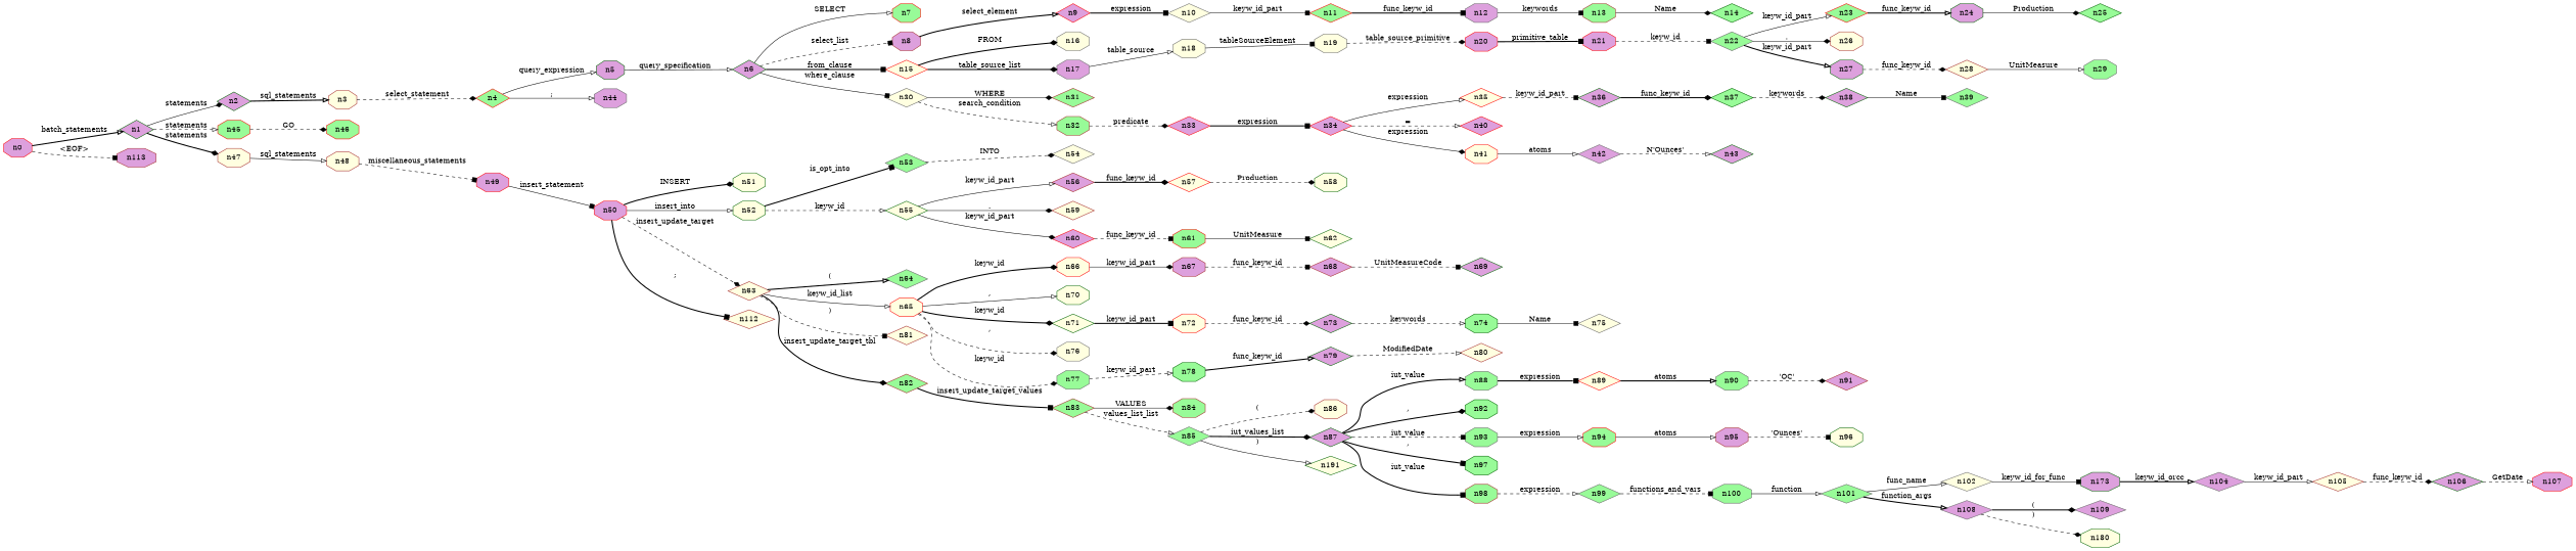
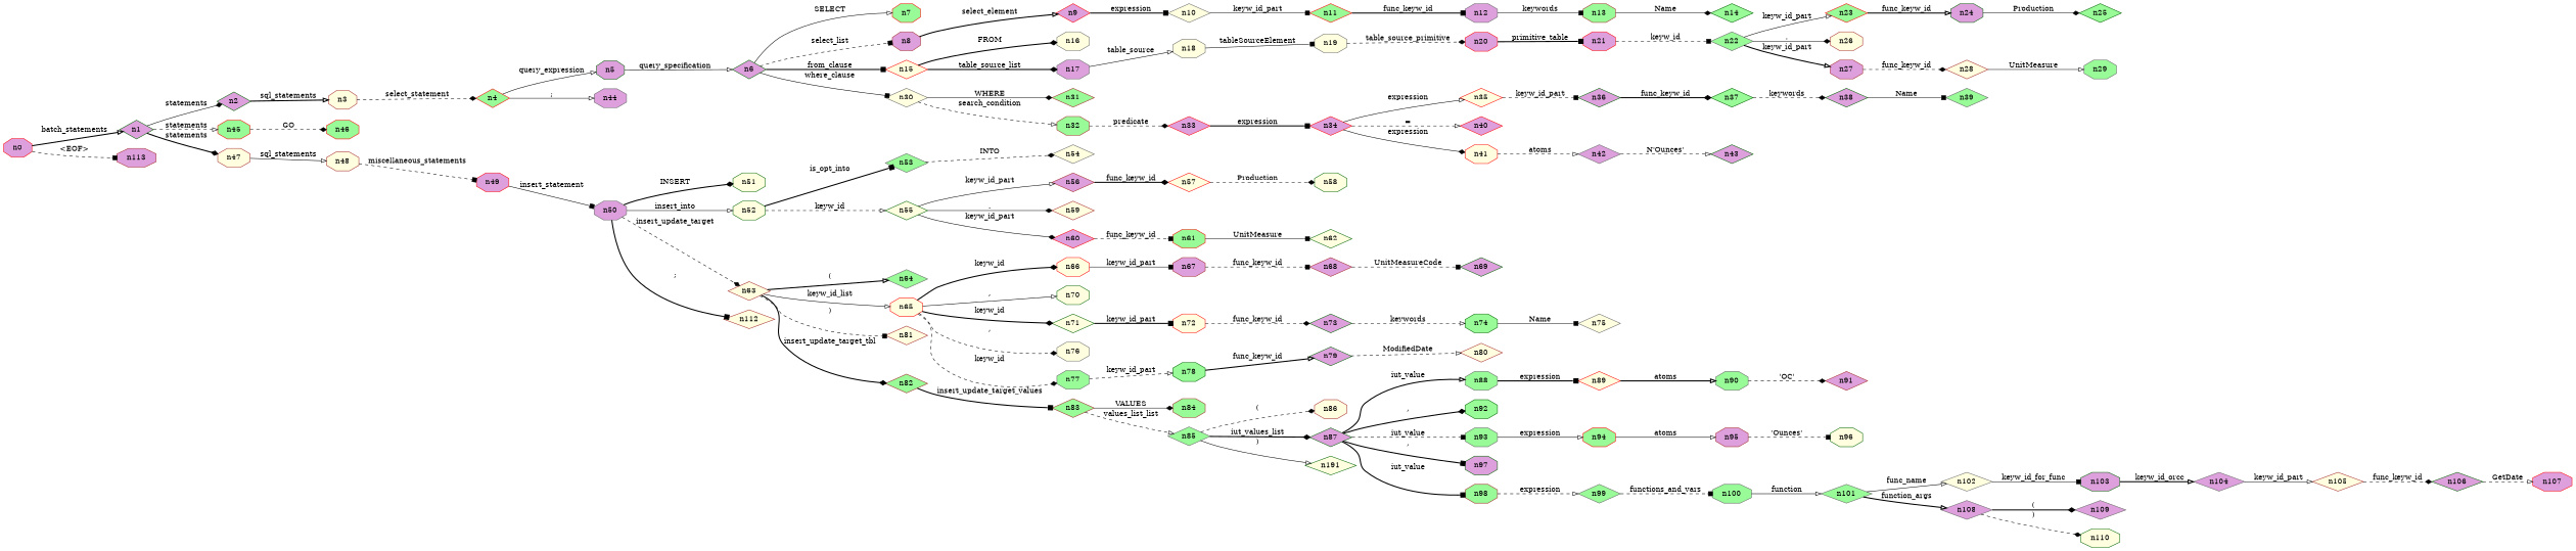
  digraph {
    rankdir=LR
    node [color=darkgreen fillcolor=plum shape=diamond style=filled]
    edge [arrowhead=onormal style=dashed]
    n0 [color=red shape=octagon]
    n1
    n113 [color=brown shape=octagon]
    n2
    n45 [color=red fillcolor=palegreen shape=octagon]
    n47 [color=brown fillcolor=lightyellow shape=octagon]
    n3 [color=brown fillcolor=lightyellow shape=octagon]
    n46 [color=red fillcolor=palegreen shape=octagon]
    n48 [color=brown fillcolor=lightyellow shape=octagon]
    n4 [color=red fillcolor=palegreen]
    n5 [shape=octagon]
    n44 [color=gray40 shape=octagon]
    n6
    n7 [color=red fillcolor=palegreen shape=octagon]
    n8 [color=brown shape=octagon]
    n15 [color=red fillcolor=lightyellow]
    n30 [color=gray40 fillcolor=lightyellow]
    n9 [color=red]
    n16 [color=gray40 fillcolor=lightyellow shape=octagon]
    n17 [color=gray40 shape=octagon]
    n31 [color=brown fillcolor=palegreen]
    n32 [color=brown fillcolor=palegreen shape=octagon]
    n10 [color=gray40 fillcolor=lightyellow]
    n11 [color=red fillcolor=palegreen]
    n12 [color=gray40 shape=octagon]
    n13 [color=brown fillcolor=palegreen shape=octagon]
    n14 [fillcolor=palegreen]
    n18 [color=gray40 fillcolor=lightyellow shape=octagon]
    n19 [color=gray40 fillcolor=lightyellow shape=octagon]
    n20 [color=red shape=octagon]
    n21 [color=red shape=octagon]
    n22 [color=gray40 fillcolor=palegreen]
    n23 [color=red fillcolor=palegreen]
    n26 [color=brown fillcolor=lightyellow shape=octagon]
-   n27 [shape=octagon]
+   n27 [color=brown shape=octagon]
    n24 [shape=octagon]
    n28 [color=brown fillcolor=lightyellow]
    n25 [fillcolor=palegreen]
    n29 [color=gray40 fillcolor=palegreen shape=octagon]
    n33 [color=red]
    n34 [color=red]
    n35 [color=red fillcolor=lightyellow]
    n40 [color=red]
    n41 [color=red fillcolor=lightyellow shape=octagon]
    n36
    n42 [color=gray40]
    n37 [fillcolor=palegreen]
    n38
    n39 [color=gray40 fillcolor=palegreen]
    n43
    n49 [color=red shape=octagon]
-   n50 [color=red shape=octagon]
+   n50 [color=gray40 shape=octagon]
    n51 [fillcolor=lightyellow shape=octagon]
    n52 [fillcolor=lightyellow shape=octagon]
    n63 [color=brown fillcolor=lightyellow]
    n112 [color=brown fillcolor=lightyellow]
    n53 [color=gray40 fillcolor=palegreen]
    n55 [fillcolor=lightyellow]
    n64 [color=gray40 fillcolor=palegreen]
    n65 [color=red fillcolor=lightyellow shape=octagon]
    n81 [color=brown fillcolor=lightyellow]
    n82 [color=brown fillcolor=palegreen]
    n54 [color=gray40 fillcolor=lightyellow]
    n56 [color=brown]
    n59 [color=brown fillcolor=lightyellow]
    n60 [color=red]
    n57 [color=red fillcolor=lightyellow]
    n61 [color=red fillcolor=palegreen shape=octagon]
    n58 [fillcolor=lightyellow shape=octagon]
    n62 [fillcolor=lightyellow]
    n66 [color=red fillcolor=lightyellow shape=octagon]
    n70 [fillcolor=lightyellow shape=octagon]
    n71 [fillcolor=lightyellow]
    n76 [color=gray40 fillcolor=lightyellow shape=octagon]
    n77 [color=gray40 fillcolor=palegreen shape=octagon]
    n83 [color=brown fillcolor=palegreen]
    n67 [color=brown shape=octagon]
    n72 [color=red fillcolor=lightyellow shape=octagon]
    n78 [fillcolor=palegreen shape=octagon]
    n68 [color=brown]
    n69
    n73
    n74 [fillcolor=palegreen shape=octagon]
    n75 [color=gray40 fillcolor=lightyellow]
    n79
    n80 [color=brown fillcolor=lightyellow]
    n84 [color=brown fillcolor=palegreen shape=octagon]
    n85 [color=gray40 fillcolor=palegreen]
    n86 [color=brown fillcolor=lightyellow shape=octagon]
    n87
    n111 [fillcolor=lightyellow label=n191]
    n88 [color=gray40 fillcolor=palegreen shape=octagon]
    n92 [fillcolor=palegreen shape=octagon]
    n93 [color=gray40 fillcolor=palegreen shape=octagon]
-   n97 [fillcolor=palegreen shape=octagon]
+   n97 [shape=octagon]
    n98 [color=brown fillcolor=palegreen shape=octagon]
    n89 [color=red fillcolor=lightyellow]
    n94 [color=red fillcolor=palegreen shape=octagon]
    n99 [color=gray40 fillcolor=palegreen]
    n90 [color=gray40 fillcolor=palegreen shape=octagon]
    n91 [color=brown]
    n95 [color=brown shape=octagon]
    n96 [fillcolor=lightyellow shape=octagon]
    n100 [color=gray40 fillcolor=palegreen shape=octagon]
    n101 [color=gray40 fillcolor=palegreen]
    n102 [color=gray40 fillcolor=lightyellow]
    n108 [color=gray40]
-   n103 [shape=octagon label=n173]
+   n103 [shape=octagon]
    n109 [color=gray40]
-   n110 [fillcolor=lightyellow shape=octagon label=n180]
+   n110 [fillcolor=lightyellow shape=octagon]
    n104 [color=gray40]
    n105 [color=brown fillcolor=lightyellow]
    n106
    n107 [color=red shape=octagon]
    n0 -> n1 [label=batch_statements style=bold]
    n0 -> n113 [arrowhead=box label="<EOF>"]
    n1 -> n2 [arrowhead=diamond label=statements style=solid]
    n1 -> n45 [label=statements]
    n1 -> n47 [arrowhead=diamond label=statements style=bold]
    n2 -> n3 [label=sql_statements style=bold]
    n45 -> n46 [arrowhead=diamond label=GO]
    n47 -> n48 [label=sql_statements style=solid]
    n3 -> n4 [arrowhead=diamond label=select_statement]
    n48 -> n49 [arrowhead=box label=miscellaneous_statements]
    n4 -> n5 [label=query_expression style=solid]
    n4 -> n44 [label=";" style=solid]
    n5 -> n6 [label=query_specification style=solid]
    n6 -> n7 [label=SELECT style=solid]
    n6 -> n8 [arrowhead=box label=select_list]
    n6 -> n15 [arrowhead=box label=from_clause style=bold]
    n6 -> n30 [arrowhead=box label=where_clause style=solid]
    n8 -> n9 [label=select_element style=bold]
    n15 -> n16 [arrowhead=diamond label=FROM style=bold]
    n15 -> n17 [arrowhead=diamond label=table_source_list style=bold]
    n30 -> n31 [arrowhead=diamond label=WHERE style=solid]
    n30 -> n32 [label=search_condition]
    n9 -> n10 [arrowhead=box label=expression style=bold]
    n17 -> n18 [label=table_source style=solid]
    n32 -> n33 [arrowhead=diamond label=predicate]
    n10 -> n11 [arrowhead=box label=keyw_id_part style=solid]
    n11 -> n12 [arrowhead=box label=func_keyw_id style=bold]
    n12 -> n13 [arrowhead=box label=keywords style=solid]
    n13 -> n14 [arrowhead=diamond label=Name style=solid]
    n18 -> n19 [arrowhead=box label=tableSourceElement style=solid]
    n19 -> n20 [arrowhead=diamond label=table_source_primitive]
    n20 -> n21 [arrowhead=box label=primitive_table style=bold]
    n21 -> n22 [arrowhead=box label=keyw_id]
    n22 -> n23 [label=keyw_id_part style=solid]
    n22 -> n26 [arrowhead=diamond label="." style=solid]
    n22 -> n27 [label=keyw_id_part style=bold]
    n23 -> n24 [label=func_keyw_id style=bold]
    n27 -> n28 [arrowhead=diamond label=func_keyw_id]
    n24 -> n25 [arrowhead=diamond label=Production style=solid]
    n28 -> n29 [label=UnitMeasure style=solid]
    n33 -> n34 [arrowhead=box label=expression style=bold]
    n34 -> n35 [label=expression style=solid]
    n34 -> n40 [label="="]
    n34 -> n41 [arrowhead=diamond label=expression style=solid]
    n35 -> n36 [arrowhead=box label=keyw_id_part]
-   n41 -> n42 [label=atoms style=solid]
+   n41 -> n42 [label=atoms]
    n36 -> n37 [arrowhead=diamond label=func_keyw_id style=bold]
    n42 -> n43 [label="N'Ounces'"]
    n37 -> n38 [arrowhead=diamond label=keywords]
    n38 -> n39 [arrowhead=box label=Name style=solid]
    n49 -> n50 [arrowhead=box label=insert_statement style=solid]
    n50 -> n51 [arrowhead=diamond label=INSERT style=bold]
    n50 -> n52 [label=insert_into style=solid]
    n50 -> n63 [arrowhead=diamond label=insert_update_target]
    n50 -> n112 [arrowhead=box label=";" style=bold]
    n52 -> n53 [arrowhead=box label=is_opt_into style=bold]
    n52 -> n55 [label=keyw_id]
    n63 -> n64 [label="(" style=bold]
    n63 -> n65 [label=keyw_id_list style=solid]
    n63 -> n81 [arrowhead=box label=")"]
    n63 -> n82 [arrowhead=diamond label=insert_update_target_tbl style=bold]
    n53 -> n54 [arrowhead=diamond label=INTO]
    n55 -> n56 [label=keyw_id_part style=solid]
    n55 -> n59 [arrowhead=diamond label="." style=solid]
    n55 -> n60 [arrowhead=diamond label=keyw_id_part style=solid]
    n65 -> n66 [arrowhead=diamond label=keyw_id style=bold]
    n65 -> n70 [label="," style=solid]
    n65 -> n71 [arrowhead=diamond label=keyw_id style=bold]
    n65 -> n76 [arrowhead=diamond label=","]
    n65 -> n77 [arrowhead=diamond label=keyw_id]
    n82 -> n83 [arrowhead=box label=insert_update_target_values style=bold]
    n56 -> n57 [arrowhead=diamond label=func_keyw_id style=bold]
    n60 -> n61 [arrowhead=box label=func_keyw_id]
    n57 -> n58 [arrowhead=diamond label=Production]
    n61 -> n62 [arrowhead=box label=UnitMeasure style=solid]
-   n66 -> n67 [arrowhead=diamond label=keyw_id_part style=solid]
+   n66 -> n67 [arrowhead=box label=keyw_id_part style=solid]
    n71 -> n72 [arrowhead=box label=keyw_id_part style=bold]
    n77 -> n78 [label=keyw_id_part]
    n83 -> n84 [arrowhead=diamond label=VALUES style=solid]
    n83 -> n85 [label=values_list_list]
    n67 -> n68 [arrowhead=box label=func_keyw_id]
    n72 -> n73 [arrowhead=diamond label=func_keyw_id]
    n78 -> n79 [label=func_keyw_id style=bold]
    n68 -> n69 [arrowhead=box label=UnitMeasureCode]
    n73 -> n74 [label=keywords]
    n74 -> n75 [arrowhead=box label=Name style=solid]
    n79 -> n80 [label=ModifiedDate]
    n85 -> n86 [arrowhead=diamond label="("]
    n85 -> n87 [arrowhead=diamond label=iut_values_list style=bold]
    n85 -> n111 [label=")" style=solid]
    n87 -> n88 [label=iut_value style=bold]
    n87 -> n92 [arrowhead=diamond label="," style=bold]
    n87 -> n93 [arrowhead=box label=iut_value]
    n87 -> n97 [arrowhead=box label="," style=bold]
    n87 -> n98 [arrowhead=box label=iut_value style=bold]
    n88 -> n89 [arrowhead=box label=expression style=bold]
    n93 -> n94 [label=expression style=solid]
    n98 -> n99 [label=expression]
    n89 -> n90 [label=atoms style=bold]
    n94 -> n95 [label=atoms style=solid]
    n99 -> n100 [arrowhead=box label=functions_and_vars]
    n90 -> n91 [arrowhead=diamond label="'OC'"]
    n95 -> n96 [arrowhead=box label="'Ounces'"]
    n100 -> n101 [label=function style=solid]
    n101 -> n102 [label=func_name style=solid]
    n101 -> n108 [label=function_args style=bold]
    n102 -> n103 [arrowhead=box label=keyw_id_for_func style=solid]
    n108 -> n109 [arrowhead=diamond label="(" style=bold]
    n108 -> n110 [arrowhead=diamond label=")"]
    n103 -> n104 [label=keyw_id_orcc style=bold]
    n104 -> n105 [label=keyw_id_part style=solid]
    n105 -> n106 [arrowhead=diamond label=func_keyw_id]
    n106 -> n107 [label=GetDate]
  }
